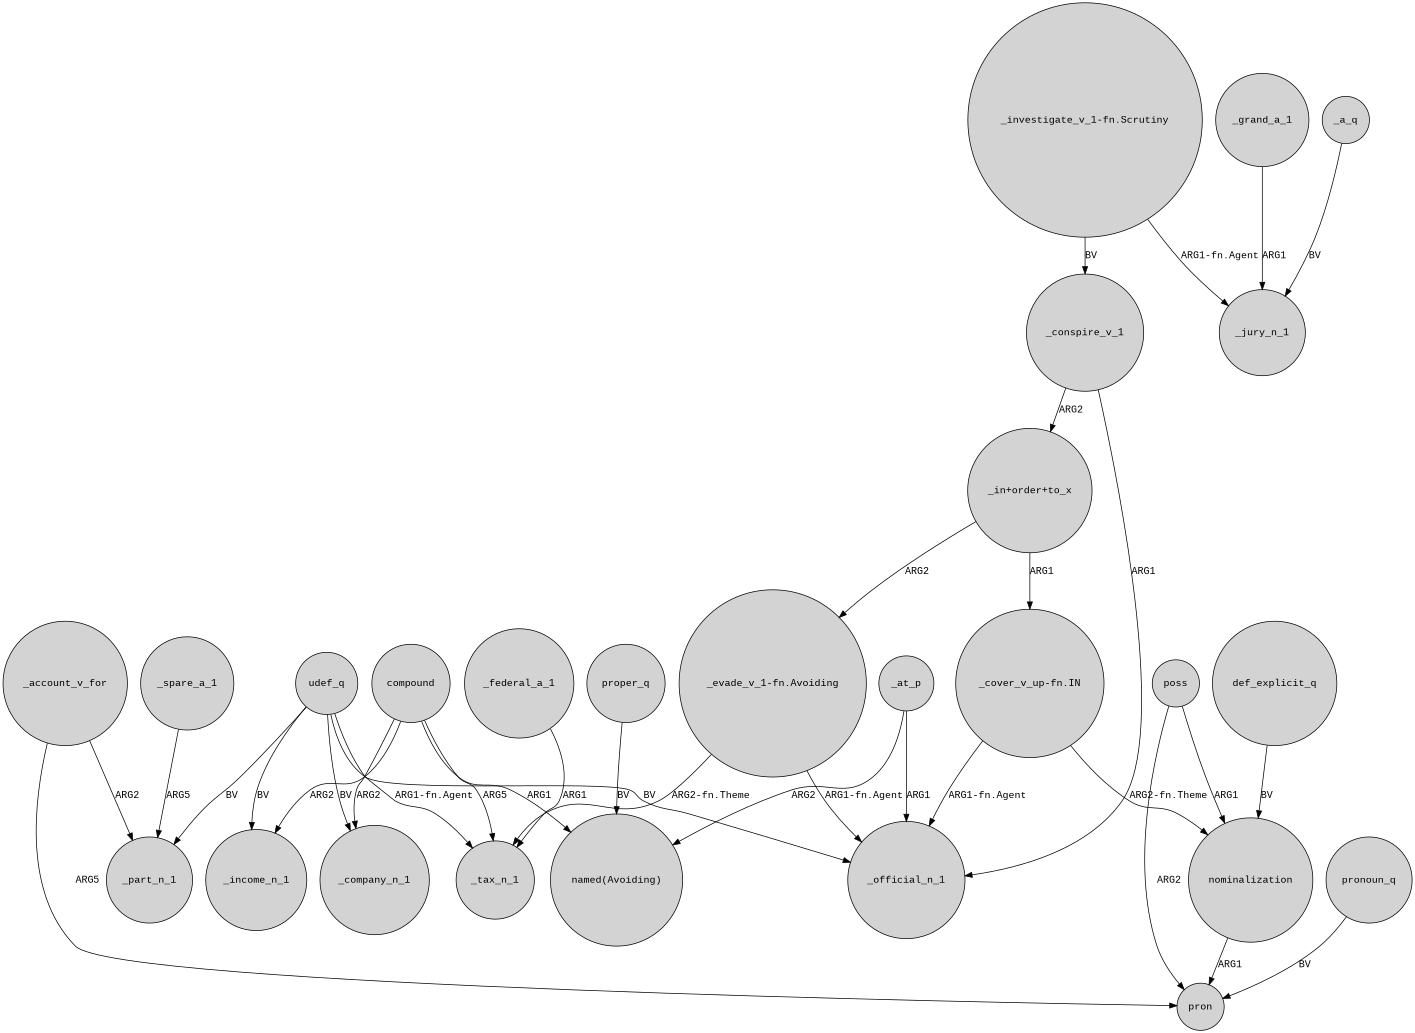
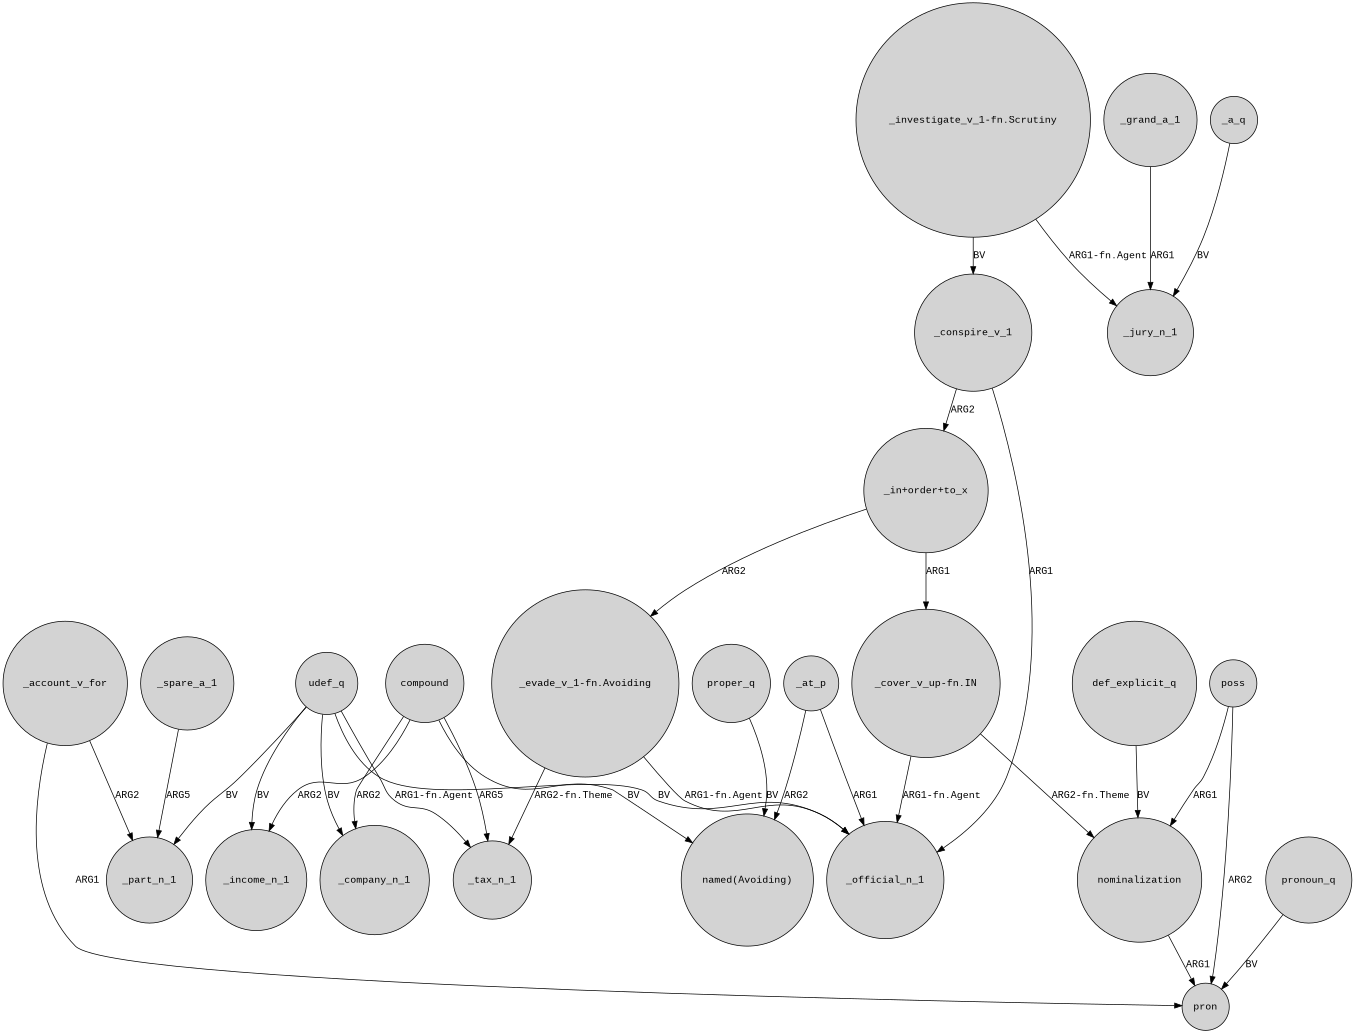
  digraph {
    fontname="Liberation Mono"
    node [fontname="Liberation Mono" shape=circle style=filled]
    edge [fontname="Liberation Mono"]
    n1 [label="named(Avoiding)"]
    _at_p
    _official_n_1
    poss
    pron
    nominalization
-   _federal_a_1
    _tax_n_1
    compound
    _company_n_1
    _income_n_1
    "_investigate_v_1-fn.Scrutiny"
    _jury_n_1
    _conspire_v_1
    "_in+order+to_x"
    _account_v_for
    _part_n_1
    _grand_a_1
    pronoun_q
    udef_q
    proper_q
    "_cover_v_up-fn.IN"
    _spare_a_1
    "_evade_v_1-fn.Avoiding"
    _a_q
    def_explicit_q
    _at_p -> n1 [label=ARG2]
    _at_p -> _official_n_1 [label=ARG1]
    poss -> pron [label=ARG2]
    poss -> nominalization [label=ARG1]
    nominalization -> pron [label=ARG1]
-   _federal_a_1 -> _tax_n_1 [label=ARG1]
-   compound -> n1 [label=ARG1]
+   compound -> n1 [label=BV]
    compound -> _tax_n_1 [label=ARG5]
    compound -> _company_n_1 [label=ARG2]
    compound -> _income_n_1 [label=ARG2]
    "_investigate_v_1-fn.Scrutiny" -> _jury_n_1 [label="ARG1-fn.Agent"]
    "_investigate_v_1-fn.Scrutiny" -> _conspire_v_1 [label=BV]
    _conspire_v_1 -> _official_n_1 [label=ARG1]
    _conspire_v_1 -> "_in+order+to_x" [label=ARG2]
    "_in+order+to_x" -> "_cover_v_up-fn.IN" [label=ARG1]
    "_in+order+to_x" -> "_evade_v_1-fn.Avoiding" [label=ARG2]
-   _account_v_for -> pron [label=ARG5]
+   _account_v_for -> pron [label=ARG1]
    _account_v_for -> _part_n_1 [label=ARG2]
    _grand_a_1 -> _jury_n_1 [label=ARG1]
    pronoun_q -> pron [label=BV]
    udef_q -> _official_n_1 [label=BV]
    udef_q -> _tax_n_1 [label="ARG1-fn.Agent"]
    udef_q -> _company_n_1 [label=BV]
    udef_q -> _income_n_1 [label=BV]
    udef_q -> _part_n_1 [label=BV]
    proper_q -> n1 [label=BV]
    "_cover_v_up-fn.IN" -> _official_n_1 [label="ARG1-fn.Agent"]
    "_cover_v_up-fn.IN" -> nominalization [label="ARG2-fn.Theme"]
    _spare_a_1 -> _part_n_1 [label=ARG5]
    "_evade_v_1-fn.Avoiding" -> _official_n_1 [label="ARG1-fn.Agent"]
    "_evade_v_1-fn.Avoiding" -> _tax_n_1 [label="ARG2-fn.Theme"]
    _a_q -> _jury_n_1 [label=BV]
    def_explicit_q -> nominalization [label=BV]
  }
